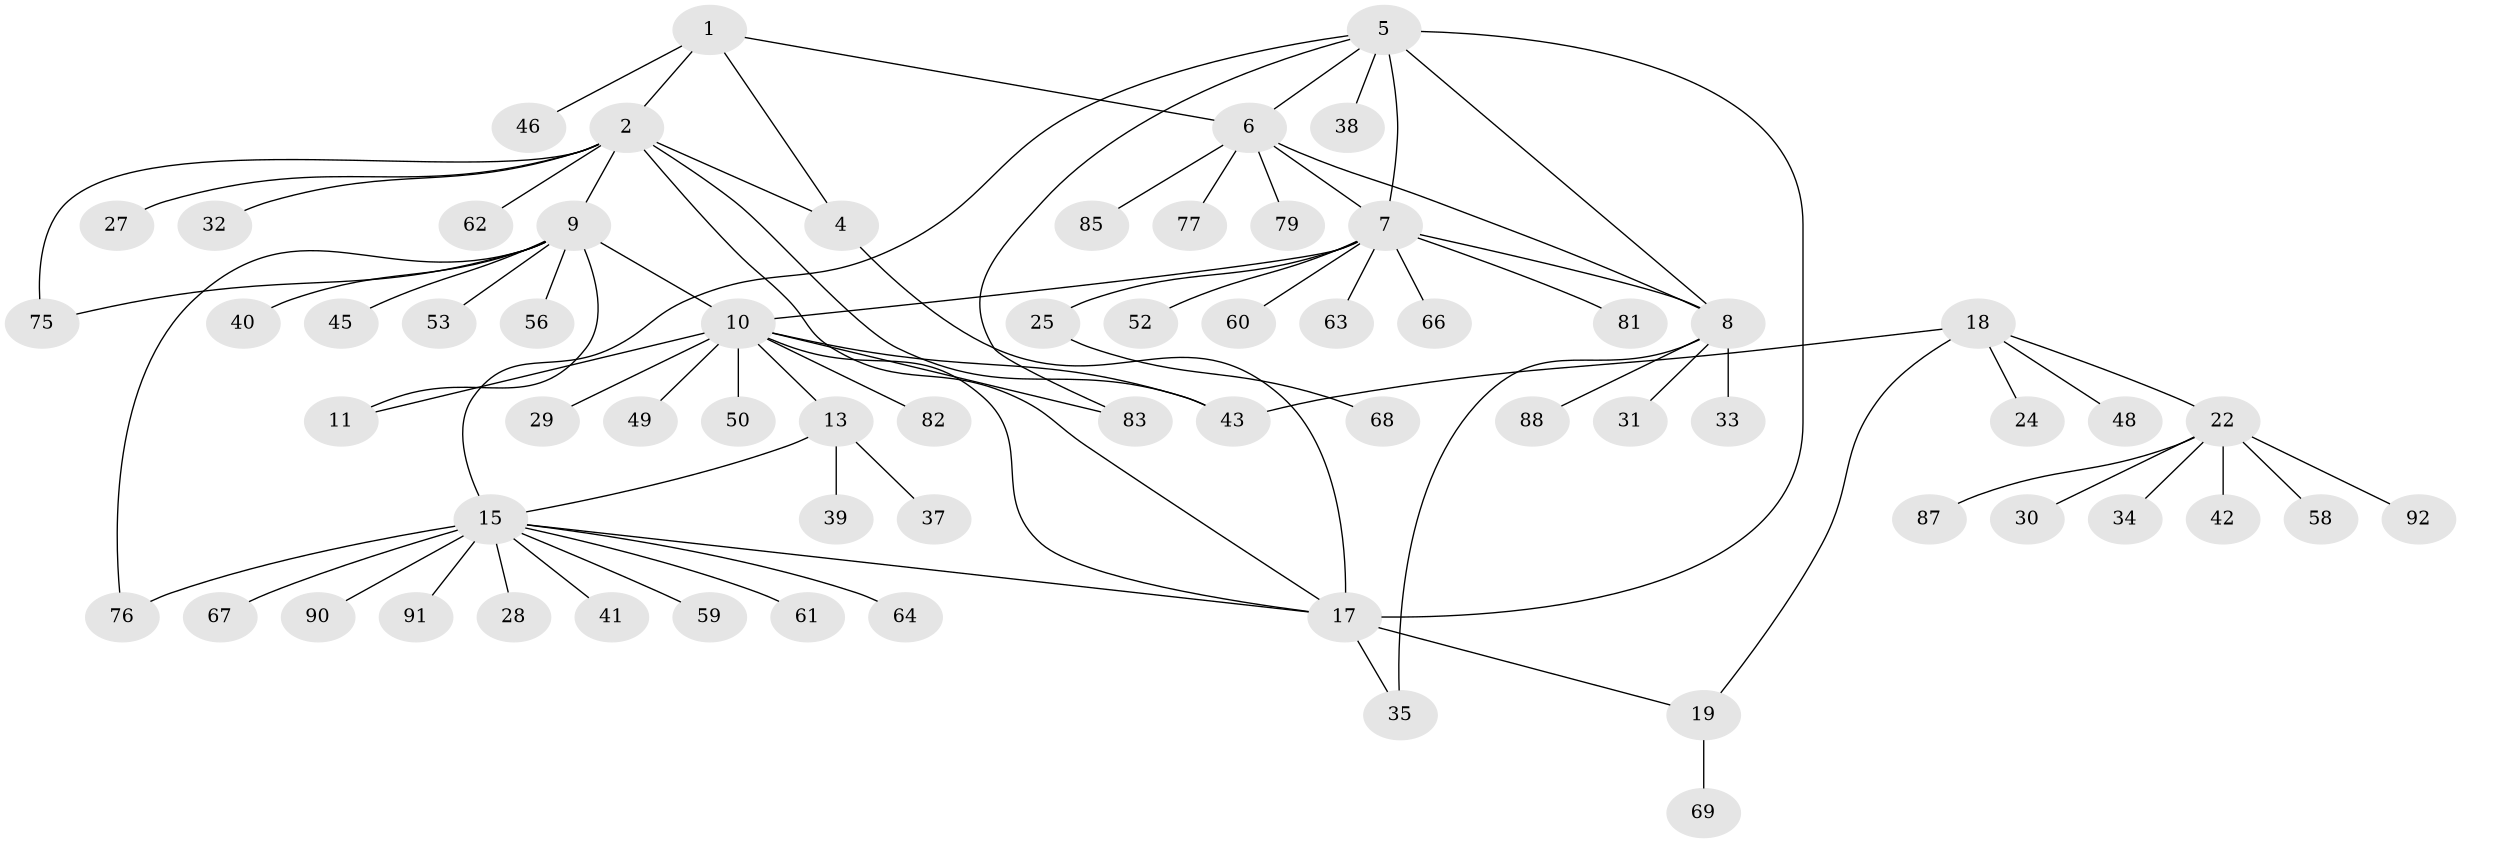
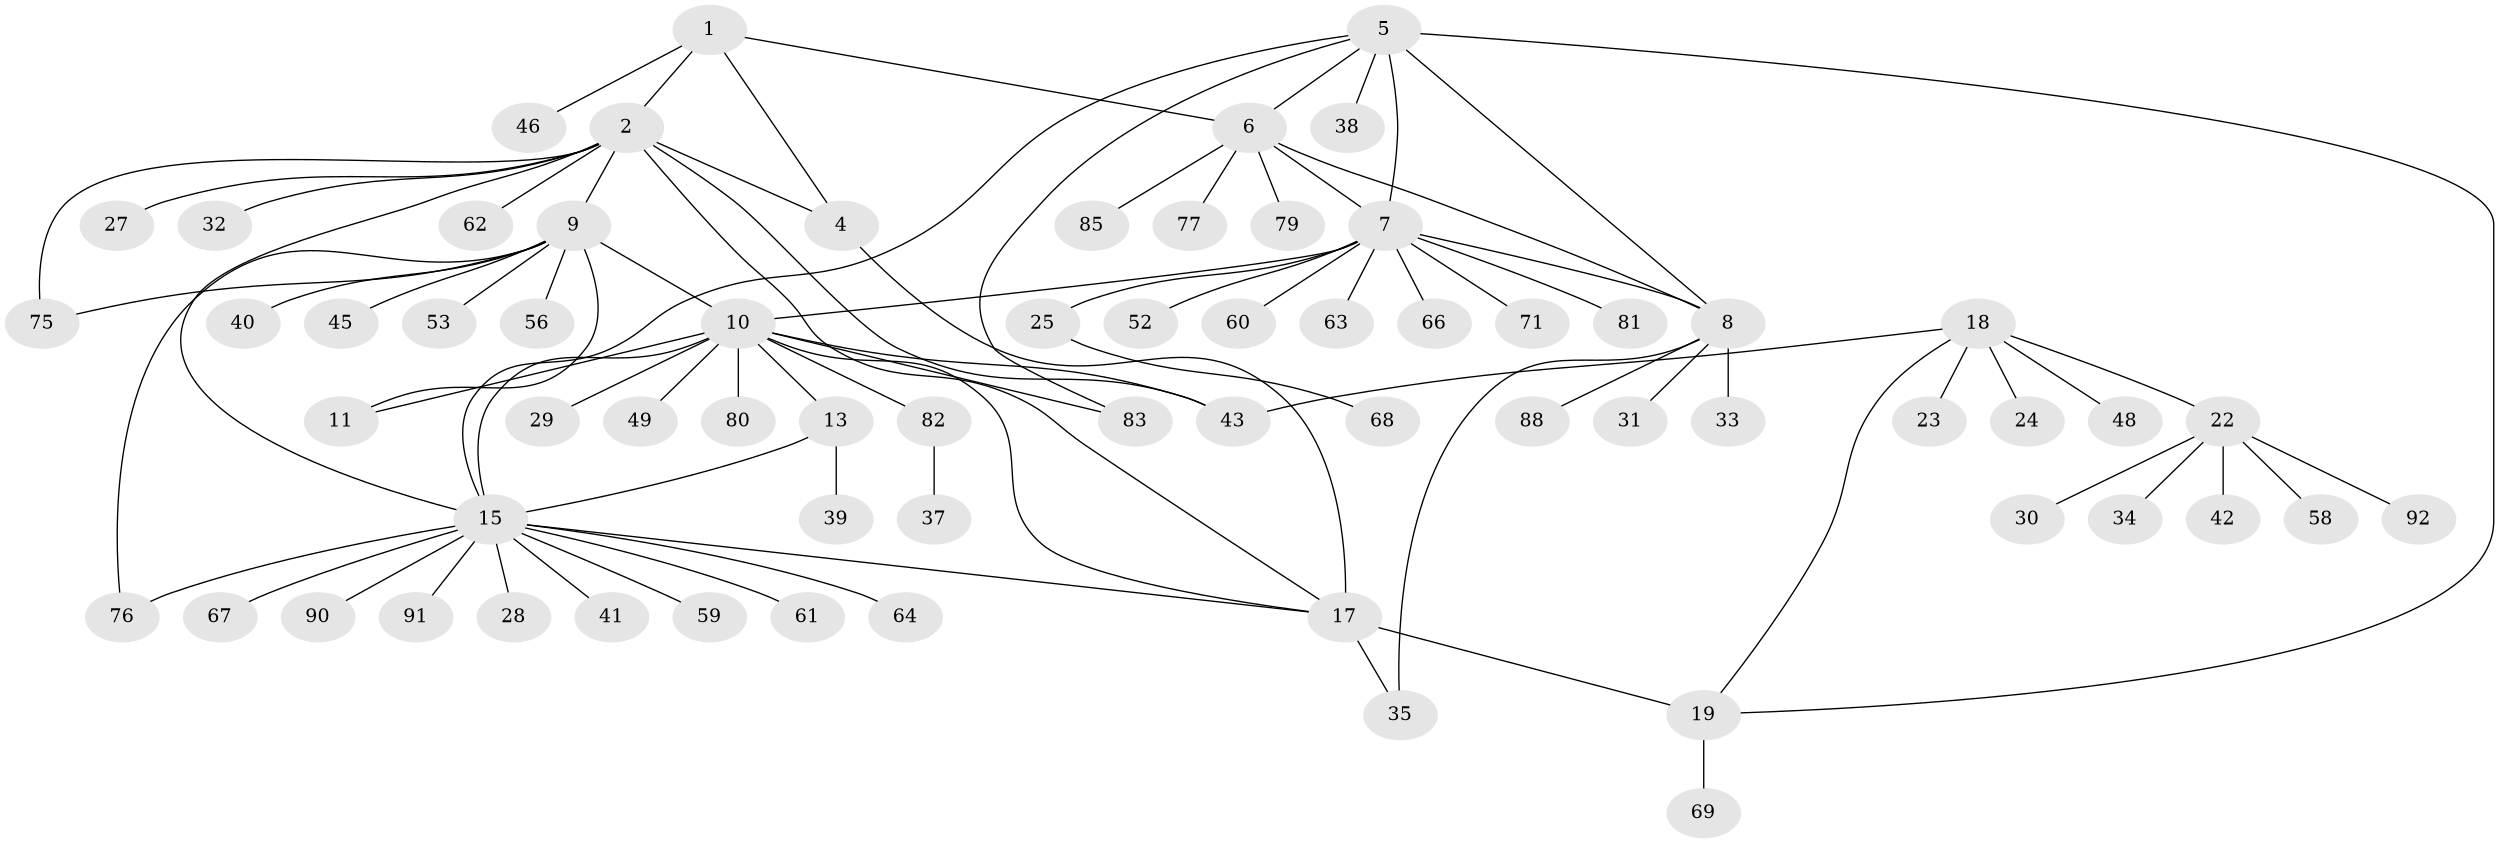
  graph {
    node [color=gray90 style=filled]
    1 [super="+3"]
    2 [super="+21"]
    4
    6 [super="+89"]
    46
    9 [super="+12"]
    15 [super="+16"]
    17 [super="+20"]
    27 [super="+54"]
    32
    43 [super="+74"]
    62
    75
    7 [super="+36"]
    8 [super="+92"]
    77
    79
    85
    10 [super="+14"]
    11
    40
    45
    53 [super="+55"]
    56
    76
    28
    41
    59
    61
    64 [super="+80"]
    67
    90
    91
    35 [super="+86"]
    19
    5 [super="+84"]
    38
    83
    25 [super="+26"]
    52
    60
    63
    66
+   71
    81
    31
    33
    88
    13 [super="+44"]
    29
    49
-   50 [super="+65"]
+   50 [super="+65" label=80]
    82
    68
    37 [super="+57"]
    39
    18 [super="+78"]
    22 [super="+51"]
+   23 [super="+73"]
    24
    48
    69
    30 [super="+70"]
    34 [super="+47"]
    42
    58
    n67 [label=92]
-   87
    1 -- 2 [weight=2]
    1 -- 4 [weight=2]
    1 -- 6
    1 -- 46
    2 -- 4
    2 -- 9
+   2 -- 15
    2 -- 17
    2 -- 27
    2 -- 32
    2 -- 43
    2 -- 62
    2 -- 75
    4 -- 17
    6 -- 7
    6 -- 8
    6 -- 77
    6 -- 79
    6 -- 85
    9 -- 75
    9 -- 10 [weight=2]
    9 -- 11 [weight=2]
    9 -- 40
    9 -- 45
    9 -- 53
    9 -- 56
    9 -- 76
    15 -- 17
    15 -- 76
    15 -- 28
    15 -- 41
    15 -- 59
    15 -- 61
    15 -- 64
    15 -- 67
    15 -- 90
    15 -- 91
    17 -- 35
    17 -- 19 [weight=2]
    7 -- 8
    7 -- 10
    7 -- 25
    7 -- 52
    7 -- 60
    7 -- 63
    7 -- 66
+   7 -- 71
    7 -- 81
    8 -- 35
    8 -- 31
    8 -- 33
    8 -- 88
+   10 -- 15 [weight=2]
    10 -- 17
    10 -- 43
    10 -- 11
    10 -- 83
    10 -- 13
    10 -- 29
    10 -- 49
    10 -- 50
    10 -- 82
    19 -- 69
    5 -- 6
    5 -- 15
-   5 -- 17
+   5 -- 19
    5 -- 7
    5 -- 8
    5 -- 38
    5 -- 83
    25 -- 68
    13 -- 15 [weight=2]
-   13 -- 37
+   82 -- 37
    13 -- 39
    18 -- 43
    18 -- 19
    18 -- 22
+   18 -- 23
    18 -- 24
    18 -- 48
    22 -- 30
    22 -- 34
    22 -- 42
    22 -- 58
    22 -- n67
-   22 -- 87
  }
